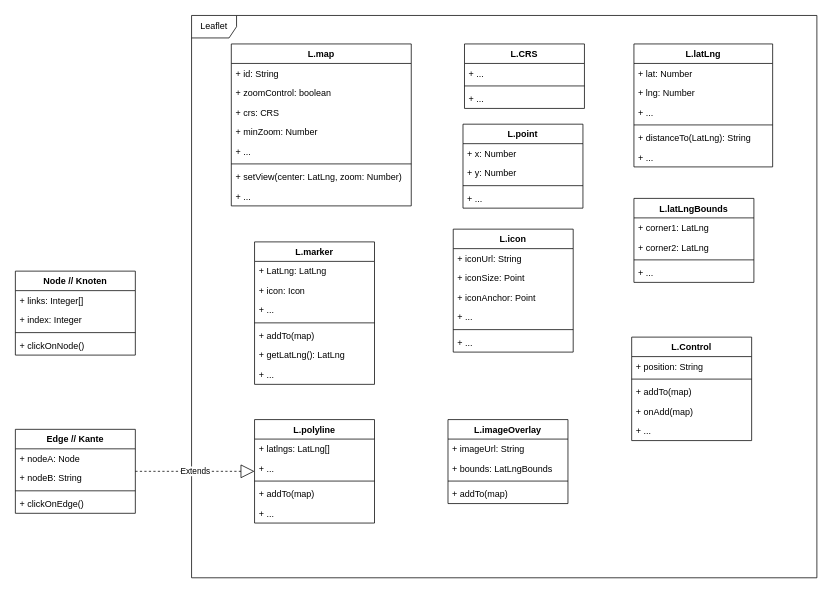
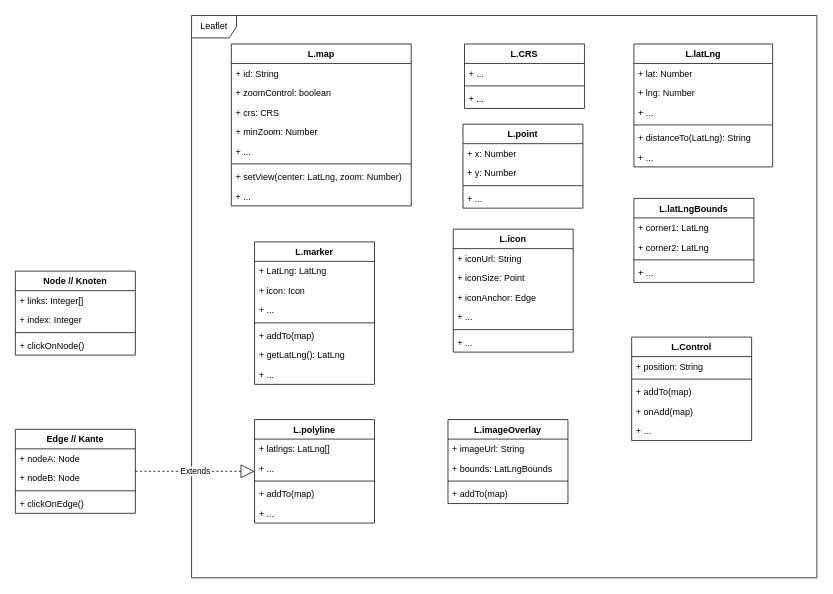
  <mxCell id="0" />
  <mxCell id="1" parent="0" />
  <mxCell id="2" value="Leaflet" style="shape=umlFrame;whiteSpace=wrap;html=1;movable=1;resizable=1;rotatable=1;deletable=1;editable=1;connectable=1;" vertex="1" parent="1"><mxGeometry x="255" y="20" width="834" height="750" as="geometry" /></mxCell>
  <mxCell id="3" value="Node // Knoten" style="swimlane;fontStyle=1;align=center;verticalAlign=top;childLayout=stackLayout;horizontal=1;startSize=26;horizontalStack=0;resizeParent=1;resizeParentMax=0;resizeLast=0;collapsible=1;marginBottom=0;" vertex="1" parent="1"><mxGeometry x="20" y="361" width="160" height="112" as="geometry" /></mxCell>
  <mxCell id="4" value="+ links: Integer[]" style="text;strokeColor=none;fillColor=none;align=left;verticalAlign=top;spacingLeft=4;spacingRight=4;overflow=hidden;rotatable=0;points=[[0,0.5],[1,0.5]];portConstraint=eastwest;" vertex="1" parent="3"><mxGeometry y="26" width="160" height="26" as="geometry" /></mxCell>
  <mxCell id="5" value="+ index: Integer" style="text;strokeColor=none;fillColor=none;align=left;verticalAlign=top;spacingLeft=4;spacingRight=4;overflow=hidden;rotatable=0;points=[[0,0.5],[1,0.5]];portConstraint=eastwest;" vertex="1" parent="3"><mxGeometry y="52" width="160" height="26" as="geometry" /></mxCell>
  <mxCell id="6" value="" style="line;strokeWidth=1;fillColor=none;align=left;verticalAlign=middle;spacingTop=-1;spacingLeft=3;spacingRight=3;rotatable=0;labelPosition=right;points=[];portConstraint=eastwest;strokeColor=inherit;" vertex="1" parent="3"><mxGeometry y="78" width="160" height="8" as="geometry" /></mxCell>
  <mxCell id="7" value="+ clickOnNode()" style="text;strokeColor=none;fillColor=none;align=left;verticalAlign=top;spacingLeft=4;spacingRight=4;overflow=hidden;rotatable=0;points=[[0,0.5],[1,0.5]];portConstraint=eastwest;" vertex="1" parent="3"><mxGeometry y="86" width="160" height="26" as="geometry" /></mxCell>
  <mxCell id="8" value="L.marker" style="swimlane;fontStyle=1;align=center;verticalAlign=top;childLayout=stackLayout;horizontal=1;startSize=26;horizontalStack=0;resizeParent=1;resizeParentMax=0;resizeLast=0;collapsible=1;marginBottom=0;" vertex="1" parent="1"><mxGeometry x="339" y="322" width="160" height="190" as="geometry" /></mxCell>
  <mxCell id="9" value="+ LatLng: LatLng" style="text;strokeColor=none;fillColor=none;align=left;verticalAlign=top;spacingLeft=4;spacingRight=4;overflow=hidden;rotatable=0;points=[[0,0.5],[1,0.5]];portConstraint=eastwest;" vertex="1" parent="8"><mxGeometry y="26" width="160" height="26" as="geometry" /></mxCell>
  <mxCell id="10" value="+ icon: Icon" style="text;strokeColor=none;fillColor=none;align=left;verticalAlign=top;spacingLeft=4;spacingRight=4;overflow=hidden;rotatable=0;points=[[0,0.5],[1,0.5]];portConstraint=eastwest;" vertex="1" parent="8"><mxGeometry y="52" width="160" height="26" as="geometry" /></mxCell>
  <mxCell id="11" value="+ ..." style="text;strokeColor=none;fillColor=none;align=left;verticalAlign=top;spacingLeft=4;spacingRight=4;overflow=hidden;rotatable=0;points=[[0,0.5],[1,0.5]];portConstraint=eastwest;" vertex="1" parent="8"><mxGeometry y="78" width="160" height="26" as="geometry" /></mxCell>
  <mxCell id="12" value="" style="line;strokeWidth=1;fillColor=none;align=left;verticalAlign=middle;spacingTop=-1;spacingLeft=3;spacingRight=3;rotatable=0;labelPosition=right;points=[];portConstraint=eastwest;strokeColor=inherit;" vertex="1" parent="8"><mxGeometry y="104" width="160" height="8" as="geometry" /></mxCell>
  <mxCell id="13" value="+ addTo(map)" style="text;strokeColor=none;fillColor=none;align=left;verticalAlign=top;spacingLeft=4;spacingRight=4;overflow=hidden;rotatable=0;points=[[0,0.5],[1,0.5]];portConstraint=eastwest;" vertex="1" parent="8"><mxGeometry y="112" width="160" height="26" as="geometry" /></mxCell>
  <mxCell id="14" value="+ getLatLng(): LatLng" style="text;strokeColor=none;fillColor=none;align=left;verticalAlign=top;spacingLeft=4;spacingRight=4;overflow=hidden;rotatable=0;points=[[0,0.5],[1,0.5]];portConstraint=eastwest;" vertex="1" parent="8"><mxGeometry y="138" width="160" height="26" as="geometry" /></mxCell>
  <mxCell id="15" value="+ ..." style="text;strokeColor=none;fillColor=none;align=left;verticalAlign=top;spacingLeft=4;spacingRight=4;overflow=hidden;rotatable=0;points=[[0,0.5],[1,0.5]];portConstraint=eastwest;" vertex="1" parent="8"><mxGeometry y="164" width="160" height="26" as="geometry" /></mxCell>
  <mxCell id="16" value="L.icon" style="swimlane;fontStyle=1;align=center;verticalAlign=top;childLayout=stackLayout;horizontal=1;startSize=26;horizontalStack=0;resizeParent=1;resizeParentMax=0;resizeLast=0;collapsible=1;marginBottom=0;" vertex="1" parent="1"><mxGeometry x="604" y="305" width="160" height="164" as="geometry" /></mxCell>
  <mxCell id="17" value="+ iconUrl: String" style="text;strokeColor=none;fillColor=none;align=left;verticalAlign=top;spacingLeft=4;spacingRight=4;overflow=hidden;rotatable=0;points=[[0,0.5],[1,0.5]];portConstraint=eastwest;" vertex="1" parent="16"><mxGeometry y="26" width="160" height="26" as="geometry" /></mxCell>
  <mxCell id="18" value="+ iconSize: Point" style="text;strokeColor=none;fillColor=none;align=left;verticalAlign=top;spacingLeft=4;spacingRight=4;overflow=hidden;rotatable=0;points=[[0,0.5],[1,0.5]];portConstraint=eastwest;" vertex="1" parent="16"><mxGeometry y="52" width="160" height="26" as="geometry" /></mxCell>
- <mxCell id="19" value="+ iconAnchor: Point" style="text;strokeColor=none;fillColor=none;align=left;verticalAlign=top;spacingLeft=4;spacingRight=4;overflow=hidden;rotatable=0;points=[[0,0.5],[1,0.5]];portConstraint=eastwest;" vertex="1" parent="16"><mxGeometry y="78" width="160" height="26" as="geometry" /></mxCell>
+ <mxCell id="19" value="+ iconAnchor: Edge" style="text;strokeColor=none;fillColor=none;align=left;verticalAlign=top;spacingLeft=4;spacingRight=4;overflow=hidden;rotatable=0;points=[[0,0.5],[1,0.5]];portConstraint=eastwest;" vertex="1" parent="16"><mxGeometry y="78" width="160" height="26" as="geometry" /></mxCell>
  <mxCell id="20" value="+ ..." style="text;strokeColor=none;fillColor=none;align=left;verticalAlign=top;spacingLeft=4;spacingRight=4;overflow=hidden;rotatable=0;points=[[0,0.5],[1,0.5]];portConstraint=eastwest;" vertex="1" parent="16"><mxGeometry y="104" width="160" height="26" as="geometry" /></mxCell>
  <mxCell id="21" value="" style="line;strokeWidth=1;fillColor=none;align=left;verticalAlign=middle;spacingTop=-1;spacingLeft=3;spacingRight=3;rotatable=0;labelPosition=right;points=[];portConstraint=eastwest;strokeColor=inherit;" vertex="1" parent="16"><mxGeometry y="130" width="160" height="8" as="geometry" /></mxCell>
  <mxCell id="22" value="+ ..." style="text;strokeColor=none;fillColor=none;align=left;verticalAlign=top;spacingLeft=4;spacingRight=4;overflow=hidden;rotatable=0;points=[[0,0.5],[1,0.5]];portConstraint=eastwest;" vertex="1" parent="16"><mxGeometry y="138" width="160" height="26" as="geometry" /></mxCell>
  <mxCell id="23" value="L.point" style="swimlane;fontStyle=1;align=center;verticalAlign=top;childLayout=stackLayout;horizontal=1;startSize=26;horizontalStack=0;resizeParent=1;resizeParentMax=0;resizeLast=0;collapsible=1;marginBottom=0;" vertex="1" parent="1"><mxGeometry x="617" y="165" width="160" height="112" as="geometry" /></mxCell>
  <mxCell id="24" value="+ x: Number" style="text;strokeColor=none;fillColor=none;align=left;verticalAlign=top;spacingLeft=4;spacingRight=4;overflow=hidden;rotatable=0;points=[[0,0.5],[1,0.5]];portConstraint=eastwest;" vertex="1" parent="23"><mxGeometry y="26" width="160" height="26" as="geometry" /></mxCell>
  <mxCell id="25" value="+ y: Number" style="text;strokeColor=none;fillColor=none;align=left;verticalAlign=top;spacingLeft=4;spacingRight=4;overflow=hidden;rotatable=0;points=[[0,0.5],[1,0.5]];portConstraint=eastwest;" vertex="1" parent="23"><mxGeometry y="52" width="160" height="26" as="geometry" /></mxCell>
  <mxCell id="26" value="" style="line;strokeWidth=1;fillColor=none;align=left;verticalAlign=middle;spacingTop=-1;spacingLeft=3;spacingRight=3;rotatable=0;labelPosition=right;points=[];portConstraint=eastwest;strokeColor=inherit;" vertex="1" parent="23"><mxGeometry y="78" width="160" height="8" as="geometry" /></mxCell>
  <mxCell id="27" value="+ ..." style="text;strokeColor=none;fillColor=none;align=left;verticalAlign=top;spacingLeft=4;spacingRight=4;overflow=hidden;rotatable=0;points=[[0,0.5],[1,0.5]];portConstraint=eastwest;" vertex="1" parent="23"><mxGeometry y="86" width="160" height="26" as="geometry" /></mxCell>
  <mxCell id="28" value="L.latLng" style="swimlane;fontStyle=1;align=center;verticalAlign=top;childLayout=stackLayout;horizontal=1;startSize=26;horizontalStack=0;resizeParent=1;resizeParentMax=0;resizeLast=0;collapsible=1;marginBottom=0;" vertex="1" parent="1"><mxGeometry x="845" y="58" width="185" height="164" as="geometry" /></mxCell>
  <mxCell id="29" value="+ lat: Number" style="text;strokeColor=none;fillColor=none;align=left;verticalAlign=top;spacingLeft=4;spacingRight=4;overflow=hidden;rotatable=0;points=[[0,0.5],[1,0.5]];portConstraint=eastwest;" vertex="1" parent="28"><mxGeometry y="26" width="185" height="26" as="geometry" /></mxCell>
  <mxCell id="30" value="+ lng: Number" style="text;strokeColor=none;fillColor=none;align=left;verticalAlign=top;spacingLeft=4;spacingRight=4;overflow=hidden;rotatable=0;points=[[0,0.5],[1,0.5]];portConstraint=eastwest;" vertex="1" parent="28"><mxGeometry y="52" width="185" height="26" as="geometry" /></mxCell>
  <mxCell id="31" value="+ ..." style="text;strokeColor=none;fillColor=none;align=left;verticalAlign=top;spacingLeft=4;spacingRight=4;overflow=hidden;rotatable=0;points=[[0,0.5],[1,0.5]];portConstraint=eastwest;" vertex="1" parent="28"><mxGeometry y="78" width="185" height="26" as="geometry" /></mxCell>
  <mxCell id="32" value="" style="line;strokeWidth=1;fillColor=none;align=left;verticalAlign=middle;spacingTop=-1;spacingLeft=3;spacingRight=3;rotatable=0;labelPosition=right;points=[];portConstraint=eastwest;strokeColor=inherit;" vertex="1" parent="28"><mxGeometry y="104" width="185" height="8" as="geometry" /></mxCell>
  <mxCell id="33" value="+ distanceTo(LatLng): String" style="text;strokeColor=none;fillColor=none;align=left;verticalAlign=top;spacingLeft=4;spacingRight=4;overflow=hidden;rotatable=0;points=[[0,0.5],[1,0.5]];portConstraint=eastwest;" vertex="1" parent="28"><mxGeometry y="112" width="185" height="26" as="geometry" /></mxCell>
  <mxCell id="34" value="+ ..." style="text;strokeColor=none;fillColor=none;align=left;verticalAlign=top;spacingLeft=4;spacingRight=4;overflow=hidden;rotatable=0;points=[[0,0.5],[1,0.5]];portConstraint=eastwest;" vertex="1" parent="28"><mxGeometry y="138" width="185" height="26" as="geometry" /></mxCell>
  <mxCell id="35" value="L.map" style="swimlane;fontStyle=1;align=center;verticalAlign=top;childLayout=stackLayout;horizontal=1;startSize=26;horizontalStack=0;resizeParent=1;resizeParentMax=0;resizeLast=0;collapsible=1;marginBottom=0;" vertex="1" parent="1"><mxGeometry x="308" y="58" width="240" height="216" as="geometry" /></mxCell>
  <mxCell id="36" value="+ id: String" style="text;strokeColor=none;fillColor=none;align=left;verticalAlign=top;spacingLeft=4;spacingRight=4;overflow=hidden;rotatable=0;points=[[0,0.5],[1,0.5]];portConstraint=eastwest;" vertex="1" parent="35"><mxGeometry y="26" width="240" height="26" as="geometry" /></mxCell>
  <mxCell id="37" value="+ zoomControl: boolean" style="text;strokeColor=none;fillColor=none;align=left;verticalAlign=top;spacingLeft=4;spacingRight=4;overflow=hidden;rotatable=0;points=[[0,0.5],[1,0.5]];portConstraint=eastwest;" vertex="1" parent="35"><mxGeometry y="52" width="240" height="26" as="geometry" /></mxCell>
  <mxCell id="38" value="+ crs: CRS" style="text;strokeColor=none;fillColor=none;align=left;verticalAlign=top;spacingLeft=4;spacingRight=4;overflow=hidden;rotatable=0;points=[[0,0.5],[1,0.5]];portConstraint=eastwest;" vertex="1" parent="35"><mxGeometry y="78" width="240" height="26" as="geometry" /></mxCell>
  <mxCell id="39" value="+ minZoom: Number" style="text;strokeColor=none;fillColor=none;align=left;verticalAlign=top;spacingLeft=4;spacingRight=4;overflow=hidden;rotatable=0;points=[[0,0.5],[1,0.5]];portConstraint=eastwest;" vertex="1" parent="35"><mxGeometry y="104" width="240" height="26" as="geometry" /></mxCell>
  <mxCell id="40" value="+ ..." style="text;strokeColor=none;fillColor=none;align=left;verticalAlign=top;spacingLeft=4;spacingRight=4;overflow=hidden;rotatable=0;points=[[0,0.5],[1,0.5]];portConstraint=eastwest;" vertex="1" parent="35"><mxGeometry y="130" width="240" height="26" as="geometry" /></mxCell>
  <mxCell id="41" value="" style="line;strokeWidth=1;fillColor=none;align=left;verticalAlign=middle;spacingTop=-1;spacingLeft=3;spacingRight=3;rotatable=0;labelPosition=right;points=[];portConstraint=eastwest;strokeColor=inherit;" vertex="1" parent="35"><mxGeometry y="156" width="240" height="8" as="geometry" /></mxCell>
  <mxCell id="42" value="+ setView(center: LatLng, zoom: Number)" style="text;strokeColor=none;fillColor=none;align=left;verticalAlign=top;spacingLeft=4;spacingRight=4;overflow=hidden;rotatable=0;points=[[0,0.5],[1,0.5]];portConstraint=eastwest;" vertex="1" parent="35"><mxGeometry y="164" width="240" height="26" as="geometry" /></mxCell>
  <mxCell id="43" value="+ ..." style="text;strokeColor=none;fillColor=none;align=left;verticalAlign=top;spacingLeft=4;spacingRight=4;overflow=hidden;rotatable=0;points=[[0,0.5],[1,0.5]];portConstraint=eastwest;" vertex="1" parent="35"><mxGeometry y="190" width="240" height="26" as="geometry" /></mxCell>
  <mxCell id="44" value="L.imageOverlay" style="swimlane;fontStyle=1;align=center;verticalAlign=top;childLayout=stackLayout;horizontal=1;startSize=26;horizontalStack=0;resizeParent=1;resizeParentMax=0;resizeLast=0;collapsible=1;marginBottom=0;" vertex="1" parent="1"><mxGeometry x="597" y="559" width="160" height="112" as="geometry" /></mxCell>
  <mxCell id="45" value="+ imageUrl: String" style="text;strokeColor=none;fillColor=none;align=left;verticalAlign=top;spacingLeft=4;spacingRight=4;overflow=hidden;rotatable=0;points=[[0,0.5],[1,0.5]];portConstraint=eastwest;" vertex="1" parent="44"><mxGeometry y="26" width="160" height="26" as="geometry" /></mxCell>
  <mxCell id="46" value="+ bounds: LatLngBounds" style="text;strokeColor=none;fillColor=none;align=left;verticalAlign=top;spacingLeft=4;spacingRight=4;overflow=hidden;rotatable=0;points=[[0,0.5],[1,0.5]];portConstraint=eastwest;" vertex="1" parent="44"><mxGeometry y="52" width="160" height="26" as="geometry" /></mxCell>
  <mxCell id="47" value="" style="line;strokeWidth=1;fillColor=none;align=left;verticalAlign=middle;spacingTop=-1;spacingLeft=3;spacingRight=3;rotatable=0;labelPosition=right;points=[];portConstraint=eastwest;strokeColor=inherit;" vertex="1" parent="44"><mxGeometry y="78" width="160" height="8" as="geometry" /></mxCell>
  <mxCell id="48" value="+ addTo(map)" style="text;strokeColor=none;fillColor=none;align=left;verticalAlign=top;spacingLeft=4;spacingRight=4;overflow=hidden;rotatable=0;points=[[0,0.5],[1,0.5]];portConstraint=eastwest;" vertex="1" parent="44"><mxGeometry y="86" width="160" height="26" as="geometry" /></mxCell>
  <mxCell id="49" value="L.latLngBounds" style="swimlane;fontStyle=1;align=center;verticalAlign=top;childLayout=stackLayout;horizontal=1;startSize=26;horizontalStack=0;resizeParent=1;resizeParentMax=0;resizeLast=0;collapsible=1;marginBottom=0;" vertex="1" parent="1"><mxGeometry x="845" y="264" width="160" height="112" as="geometry" /></mxCell>
  <mxCell id="50" value="+ corner1: LatLng" style="text;strokeColor=none;fillColor=none;align=left;verticalAlign=top;spacingLeft=4;spacingRight=4;overflow=hidden;rotatable=0;points=[[0,0.5],[1,0.5]];portConstraint=eastwest;" vertex="1" parent="49"><mxGeometry y="26" width="160" height="26" as="geometry" /></mxCell>
  <mxCell id="51" value="+ corner2: LatLng" style="text;strokeColor=none;fillColor=none;align=left;verticalAlign=top;spacingLeft=4;spacingRight=4;overflow=hidden;rotatable=0;points=[[0,0.5],[1,0.5]];portConstraint=eastwest;" vertex="1" parent="49"><mxGeometry y="52" width="160" height="26" as="geometry" /></mxCell>
  <mxCell id="52" value="" style="line;strokeWidth=1;fillColor=none;align=left;verticalAlign=middle;spacingTop=-1;spacingLeft=3;spacingRight=3;rotatable=0;labelPosition=right;points=[];portConstraint=eastwest;strokeColor=inherit;" vertex="1" parent="49"><mxGeometry y="78" width="160" height="8" as="geometry" /></mxCell>
  <mxCell id="53" value="+ ..." style="text;strokeColor=none;fillColor=none;align=left;verticalAlign=top;spacingLeft=4;spacingRight=4;overflow=hidden;rotatable=0;points=[[0,0.5],[1,0.5]];portConstraint=eastwest;" vertex="1" parent="49"><mxGeometry y="86" width="160" height="26" as="geometry" /></mxCell>
  <mxCell id="54" value="L.CRS" style="swimlane;fontStyle=1;align=center;verticalAlign=top;childLayout=stackLayout;horizontal=1;startSize=26;horizontalStack=0;resizeParent=1;resizeParentMax=0;resizeLast=0;collapsible=1;marginBottom=0;" vertex="1" parent="1"><mxGeometry x="619" y="58" width="160" height="86" as="geometry" /></mxCell>
  <mxCell id="55" value="+ ..." style="text;strokeColor=none;fillColor=none;align=left;verticalAlign=top;spacingLeft=4;spacingRight=4;overflow=hidden;rotatable=0;points=[[0,0.5],[1,0.5]];portConstraint=eastwest;" vertex="1" parent="54"><mxGeometry y="26" width="160" height="26" as="geometry" /></mxCell>
  <mxCell id="56" value="" style="line;strokeWidth=1;fillColor=none;align=left;verticalAlign=middle;spacingTop=-1;spacingLeft=3;spacingRight=3;rotatable=0;labelPosition=right;points=[];portConstraint=eastwest;strokeColor=inherit;" vertex="1" parent="54"><mxGeometry y="52" width="160" height="8" as="geometry" /></mxCell>
  <mxCell id="57" value="+ ..." style="text;strokeColor=none;fillColor=none;align=left;verticalAlign=top;spacingLeft=4;spacingRight=4;overflow=hidden;rotatable=0;points=[[0,0.5],[1,0.5]];portConstraint=eastwest;" vertex="1" parent="54"><mxGeometry y="60" width="160" height="26" as="geometry" /></mxCell>
  <mxCell id="58" value="L.polyline" style="swimlane;fontStyle=1;align=center;verticalAlign=top;childLayout=stackLayout;horizontal=1;startSize=26;horizontalStack=0;resizeParent=1;resizeParentMax=0;resizeLast=0;collapsible=1;marginBottom=0;" vertex="1" parent="1"><mxGeometry x="339" y="559" width="160" height="138" as="geometry" /></mxCell>
  <mxCell id="59" value="+ latlngs: LatLng[]" style="text;strokeColor=none;fillColor=none;align=left;verticalAlign=top;spacingLeft=4;spacingRight=4;overflow=hidden;rotatable=0;points=[[0,0.5],[1,0.5]];portConstraint=eastwest;" vertex="1" parent="58"><mxGeometry y="26" width="160" height="26" as="geometry" /></mxCell>
  <mxCell id="60" value="+ ..." style="text;strokeColor=none;fillColor=none;align=left;verticalAlign=top;spacingLeft=4;spacingRight=4;overflow=hidden;rotatable=0;points=[[0,0.5],[1,0.5]];portConstraint=eastwest;" vertex="1" parent="58"><mxGeometry y="52" width="160" height="26" as="geometry" /></mxCell>
  <mxCell id="61" value="" style="line;strokeWidth=1;fillColor=none;align=left;verticalAlign=middle;spacingTop=-1;spacingLeft=3;spacingRight=3;rotatable=0;labelPosition=right;points=[];portConstraint=eastwest;strokeColor=inherit;" vertex="1" parent="58"><mxGeometry y="78" width="160" height="8" as="geometry" /></mxCell>
  <mxCell id="62" value="+ addTo(map)" style="text;strokeColor=none;fillColor=none;align=left;verticalAlign=top;spacingLeft=4;spacingRight=4;overflow=hidden;rotatable=0;points=[[0,0.5],[1,0.5]];portConstraint=eastwest;" vertex="1" parent="58"><mxGeometry y="86" width="160" height="26" as="geometry" /></mxCell>
  <mxCell id="63" value="+ ..." style="text;strokeColor=none;fillColor=none;align=left;verticalAlign=top;spacingLeft=4;spacingRight=4;overflow=hidden;rotatable=0;points=[[0,0.5],[1,0.5]];portConstraint=eastwest;" vertex="1" parent="58"><mxGeometry y="112" width="160" height="26" as="geometry" /></mxCell>
  <mxCell id="64" value="Edge // Kante" style="swimlane;fontStyle=1;align=center;verticalAlign=top;childLayout=stackLayout;horizontal=1;startSize=26;horizontalStack=0;resizeParent=1;resizeParentMax=0;resizeLast=0;collapsible=1;marginBottom=0;" vertex="1" parent="1"><mxGeometry x="20" y="572" width="160" height="112" as="geometry" /></mxCell>
  <mxCell id="65" value="+ nodeA: Node" style="text;strokeColor=none;fillColor=none;align=left;verticalAlign=top;spacingLeft=4;spacingRight=4;overflow=hidden;rotatable=0;points=[[0,0.5],[1,0.5]];portConstraint=eastwest;" vertex="1" parent="64"><mxGeometry y="26" width="160" height="26" as="geometry" /></mxCell>
- <mxCell id="66" value="+ nodeB: String" style="text;strokeColor=none;fillColor=none;align=left;verticalAlign=top;spacingLeft=4;spacingRight=4;overflow=hidden;rotatable=0;points=[[0,0.5],[1,0.5]];portConstraint=eastwest;" vertex="1" parent="64"><mxGeometry y="52" width="160" height="26" as="geometry" /></mxCell>
+ <mxCell id="66" value="+ nodeB: Node" style="text;strokeColor=none;fillColor=none;align=left;verticalAlign=top;spacingLeft=4;spacingRight=4;overflow=hidden;rotatable=0;points=[[0,0.5],[1,0.5]];portConstraint=eastwest;" vertex="1" parent="64"><mxGeometry y="52" width="160" height="26" as="geometry" /></mxCell>
  <mxCell id="67" value="" style="line;strokeWidth=1;fillColor=none;align=left;verticalAlign=middle;spacingTop=-1;spacingLeft=3;spacingRight=3;rotatable=0;labelPosition=right;points=[];portConstraint=eastwest;strokeColor=inherit;" vertex="1" parent="64"><mxGeometry y="78" width="160" height="8" as="geometry" /></mxCell>
  <mxCell id="68" value="+ clickOnEdge()" style="text;strokeColor=none;fillColor=none;align=left;verticalAlign=top;spacingLeft=4;spacingRight=4;overflow=hidden;rotatable=0;points=[[0,0.5],[1,0.5]];portConstraint=eastwest;" vertex="1" parent="64"><mxGeometry y="86" width="160" height="26" as="geometry" /></mxCell>
  <mxCell id="69" value="Extends" style="endArrow=block;endSize=16;endFill=0;html=1;dashed=1;" edge="1" parent="1" source="64" target="58"><mxGeometry width="160" relative="1" as="geometry"><mxPoint x="167" y="591" as="sourcePoint" /><mxPoint x="327" y="591" as="targetPoint" /></mxGeometry></mxCell>
  <mxCell id="70" value="L.Control" style="swimlane;fontStyle=1;align=center;verticalAlign=top;childLayout=stackLayout;horizontal=1;startSize=26;horizontalStack=0;resizeParent=1;resizeParentMax=0;resizeLast=0;collapsible=1;marginBottom=0;" vertex="1" parent="1"><mxGeometry x="842" y="449" width="160" height="138" as="geometry" /></mxCell>
  <mxCell id="71" value="+ position: String" style="text;strokeColor=none;fillColor=none;align=left;verticalAlign=top;spacingLeft=4;spacingRight=4;overflow=hidden;rotatable=0;points=[[0,0.5],[1,0.5]];portConstraint=eastwest;" vertex="1" parent="70"><mxGeometry y="26" width="160" height="26" as="geometry" /></mxCell>
  <mxCell id="72" value="" style="line;strokeWidth=1;fillColor=none;align=left;verticalAlign=middle;spacingTop=-1;spacingLeft=3;spacingRight=3;rotatable=0;labelPosition=right;points=[];portConstraint=eastwest;strokeColor=inherit;" vertex="1" parent="70"><mxGeometry y="52" width="160" height="8" as="geometry" /></mxCell>
  <mxCell id="73" value="+ addTo(map)" style="text;strokeColor=none;fillColor=none;align=left;verticalAlign=top;spacingLeft=4;spacingRight=4;overflow=hidden;rotatable=0;points=[[0,0.5],[1,0.5]];portConstraint=eastwest;" vertex="1" parent="70"><mxGeometry y="60" width="160" height="26" as="geometry" /></mxCell>
  <mxCell id="74" value="+ onAdd(map)" style="text;strokeColor=none;fillColor=none;align=left;verticalAlign=top;spacingLeft=4;spacingRight=4;overflow=hidden;rotatable=0;points=[[0,0.5],[1,0.5]];portConstraint=eastwest;" vertex="1" parent="70"><mxGeometry y="86" width="160" height="26" as="geometry" /></mxCell>
  <mxCell id="75" value="+ ..." style="text;strokeColor=none;fillColor=none;align=left;verticalAlign=top;spacingLeft=4;spacingRight=4;overflow=hidden;rotatable=0;points=[[0,0.5],[1,0.5]];portConstraint=eastwest;" vertex="1" parent="70"><mxGeometry y="112" width="160" height="26" as="geometry" /></mxCell>
